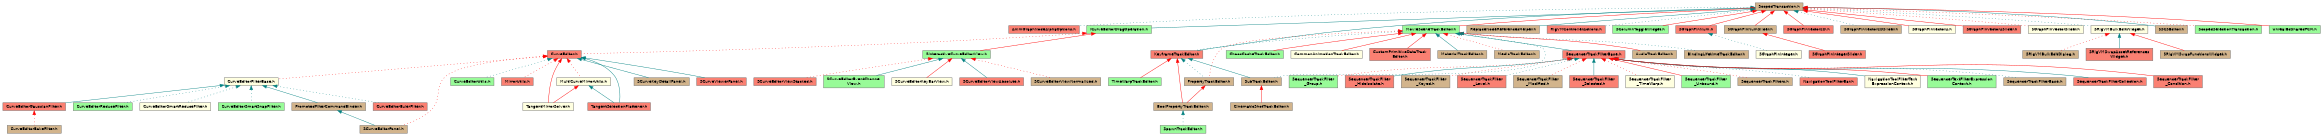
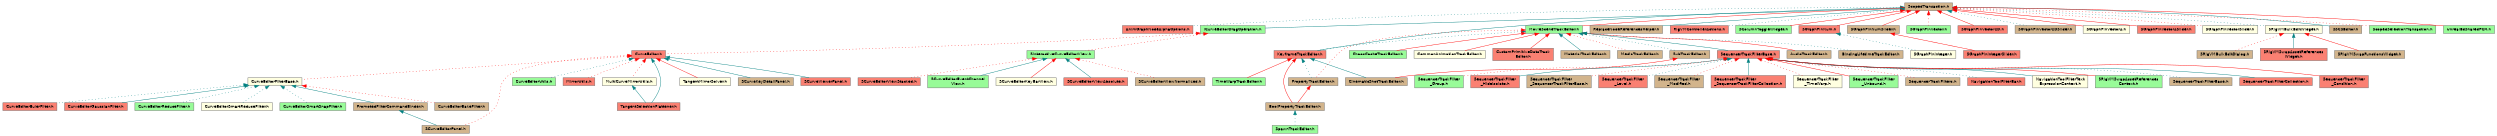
  digraph {
    node [color=grey40 fillcolor=tan fontname=Helvetica fontsize=10 shape=box style=filled]
    edge [color=red dir=back fontname=Helvetica fontsize=10 labelfontname=Helvetica labelfontsize=10 style=solid]
    n1 [color=gray40 fontcolor=black height=0.2 label="ScopedTransaction.h" width=0.4]
    n2 [fillcolor=salmon height=0.2 label="AnimGraphNodeAlphaOptions.h" width=0.4]
    n3 [fillcolor=palegreen height=0.2 label="ICurveEditorDragOperation.h" width=0.4]
    n4 [fillcolor=salmon height=0.2 label="KeyframeTrackEditor.h" width=0.4]
    n5 [fillcolor=palegreen height=0.2 label="MovieSceneTrackEditor.h" width=0.4]
    n6 [height=0.2 label="ReplaceNodeReferencesHelper.h" width=0.4]
    n7 [fillcolor=salmon height=0.2 label="RigVMControllerActions.h" width=0.4]
    n8 [fillcolor=palegreen height=0.2 label="SColumnToggleWidget.h" width=0.4]
    n9 [fillcolor=salmon height=0.2 label="SGraphPinNum.h" width=0.4]
    n10 [height=0.2 label="SGraphPinNumSlider.h" width=0.4]
+   n11 [fillcolor=palegreen height=0.2 label="SGraphPinVector.h" width=0.4]
    n12 [fillcolor=salmon height=0.2 label="SGraphPinVector2D.h" width=0.4]
    n13 [height=0.2 label="SGraphPinVector2DSlider.h" width=0.4]
    n14 [fillcolor=lightyellow height=0.2 label="SGraphPinVector4.h" width=0.4]
    n15 [fillcolor=salmon height=0.2 label="SGraphPinVector4Slider.h" width=0.4]
    n16 [fillcolor=lightyellow height=0.2 label="SGraphPinVectorSlider.h" width=0.4]
    n17 [fillcolor=lightyellow height=0.2 label="SRigVMBulkEditWidget.h" width=0.4]
    n18 [height=0.2 label="SSCSEditor.h" width=0.4]
    n19 [fillcolor=palegreen height=0.2 label="ScopedSelectionTransaction.h" width=0.4]
    n20 [fillcolor=palegreen height=0.2 label="UnrealEdSharedPCH.h" width=0.4]
    n21 [fillcolor=salmon height=0.2 label="CurveEditor.h" width=0.4]
    n22 [fillcolor=palegreen height=0.2 label="SInteractiveCurveEditorView.h" width=0.4]
    n23 [height=0.2 label="BoolPropertyTrackEditor.h" width=0.4]
    n24 [height=0.2 label="PropertyTrackEditor.h" width=0.4]
    n25 [height=0.2 label="SubTrackEditor.h" width=0.4]
    n26 [fillcolor=palegreen height=0.2 label="TimeWarpTrackEditor.h" width=0.4]
    n27 [height=0.2 label="AudioTrackEditor.h" width=0.4]
    n28 [height=0.2 label="BindingLifetimeTrackEditor.h" width=0.4]
    n29 [fillcolor=palegreen height=0.2 label="ChaosCacheTrackEditor.h" width=0.4]
    n30 [fillcolor=lightyellow height=0.2 label="CommonAnimationTrackEditor.h" width=0.4]
    n31 [fillcolor=salmon height=0.2 label="CustomPrimitiveDataTrack\lEditor.h" width=0.4]
    n32 [height=0.2 label="MaterialTrackEditor.h" width=0.4]
    n33 [height=0.2 label="MediaTrackEditor.h" width=0.4]
    n34 [fillcolor=salmon height=0.2 label="SequencerTrackFilterBase.h" width=0.4]
    n35 [fillcolor=lightyellow height=0.2 label="SGraphPinInteger.h" width=0.4]
    n36 [fillcolor=salmon height=0.2 label="SGraphPinIntegerSlider.h" width=0.4]
    n37 [height=0.2 label="SRigVMBulkEditDialog.h" width=0.4]
    n38 [fillcolor=salmon height=0.2 label="SRigVMSwapAssetReferences\lWidget.h" width=0.4]
    n39 [height=0.2 label="SRigVMSwapFunctionsWidget.h" width=0.4]
    n40 [fillcolor=lightyellow height=0.2 label="CurveEditorFilterBase.h" width=0.4]
    n41 [height=0.2 label="SCurveEditorPanel.h" width=0.4]
    n42 [fillcolor=palegreen height=0.2 label="CurveEditorUtils.h" width=0.4]
    n43 [fillcolor=salmon height=0.2 label="MirrorUtils.h" width=0.4]
    n44 [fillcolor=lightyellow height=0.2 label="MultiCurveMirrorUtils.h" width=0.4]
    n45 [fillcolor=lightyellow height=0.2 label="TangentMirrorSolver.h" width=0.4]
    n46 [fillcolor=salmon height=0.2 label="TangentSelectionFlattener.h" width=0.4]
    n47 [height=0.2 label="SCurveKeyDetailPanel.h" width=0.4]
    n48 [fillcolor=salmon height=0.2 label="SCurveViewerPanel.h" width=0.4]
    n49 [fillcolor=palegreen height=0.2 label="SCurveEditorEventChannel\lView.h" width=0.4]
    n50 [fillcolor=lightyellow height=0.2 label="SCurveEditorKeyBarView.h" width=0.4]
    n51 [fillcolor=salmon height=0.2 label="SCurveEditorViewAbsolute.h" width=0.4]
    n52 [height=0.2 label="SCurveEditorViewNormalized.h" width=0.4]
    n53 [fillcolor=salmon height=0.2 label="SCurveEditorViewStacked.h" width=0.4]
    n54 [height=0.2 label="CurveEditorBakeFilter.h" width=0.4]
    n55 [fillcolor=salmon height=0.2 label="CurveEditorEulerFilter.h" width=0.4]
    n56 [fillcolor=salmon height=0.2 label="CurveEditorGaussianFilter.h" width=0.4]
    n57 [fillcolor=palegreen height=0.2 label="CurveEditorReduceFilter.h" width=0.4]
    n58 [fillcolor=lightyellow height=0.2 label="CurveEditorSmartReduceFilter.h" width=0.4]
    n59 [fillcolor=palegreen height=0.2 label="CurveEditorSmartSnapFilter.h" width=0.4]
    n60 [height=0.2 label="PromotedFilterCommandBinder.h" width=0.4]
    n61 [fillcolor=palegreen height=0.2 label="SpawnTrackEditor.h" width=0.4]
    n62 [height=0.2 label="CinematicShotTrackEditor.h" width=0.4]
    n63 [fillcolor=salmon height=0.2 label="NavigationToolFilterBar.h" width=0.4]
    n64 [fillcolor=lightyellow height=0.2 label="NavigationToolFilterText\lExpressionContext.h" width=0.4]
-   n65 [fillcolor=palegreen height=0.2 label="SequencerTextFilterExpression\lContext.h" width=0.4]
+   n65 [fillcolor=palegreen height=0.2 label="SRigVMSwapAssetReferences\lContext.h" width=0.4]
    n66 [height=0.2 label="SequencerTrackFilterBase.h" width=0.4]
    n67 [fillcolor=salmon height=0.2 label="SequencerTrackFilterCollection.h" width=0.4]
    n68 [fillcolor=salmon height=0.2 label="SequencerTrackFilter\l_Condition.h" width=0.4]
    n69 [fillcolor=palegreen height=0.2 label="SequencerTrackFilter\l_Group.h" width=0.4]
    n70 [fillcolor=salmon height=0.2 label="SequencerTrackFilter\l_HideIsolate.h" width=0.4]
-   n71 [height=0.2 label="SequencerTrackFilter\l_Keyed.h" width=0.4]
+   n71 [height=0.2 label="SequencerTrackFilter\l_SequencerTrackFilterBase.h" width=0.4]
    n72 [fillcolor=salmon height=0.2 label="SequencerTrackFilter\l_Level.h" width=0.4]
    n73 [height=0.2 label="SequencerTrackFilter\l_Modified.h" width=0.4]
-   n74 [fillcolor=salmon height=0.2 label="SequencerTrackFilter\l_Selected.h" width=0.4]
+   n74 [fillcolor=salmon height=0.2 label="SequencerTrackFilter\l_SequencerTrackFilterCollection.h" width=0.4]
    n75 [fillcolor=lightyellow height=0.2 label="SequencerTrackFilter\l_TimeWarp.h" width=0.4]
    n76 [fillcolor=palegreen height=0.2 label="SequencerTrackFilter\l_Unbound.h" width=0.4]
    n77 [height=0.2 label="SequencerTrackFilters.h" width=0.4]
    n1 -> n2 [color=teal style=dotted]
    n1 -> n3 [color=teal]
    n1 -> n4 [color=teal]
    n1 -> n5
    n1 -> n6 [color=teal]
    n1 -> n7 [color=teal style=dotted]
    n1 -> n8
    n1 -> n9
    n1 -> n10
+   n1 -> n11 [style=dotted]
    n1 -> n12
    n1 -> n13 [color=teal style=dotted]
    n1 -> n14
    n1 -> n15
    n1 -> n16 [style=dotted]
    n1 -> n17 [color=teal style=dotted]
    n1 -> n18 [color=teal]
    n1 -> n19 [style=dotted]
    n1 -> n20
    n3 -> n21 [style=dotted]
-   n3 -> n22
+   n3 -> n22 [style=dotted]
    n4 -> n23
    n4 -> n24 [color=teal style=dotted]
-   n4 -> n25 [color=teal]
+   n4 -> n62 [color=teal]
    n4 -> n26
    n5 -> n4 [color=teal style=dotted]
    n5 -> n24 [style=dotted]
    n5 -> n25 [color=teal style=dotted]
    n5 -> n27
    n5 -> n28 [color=teal style=dotted]
    n5 -> n29
    n5 -> n30
    n5 -> n31
    n5 -> n32 [color=teal]
    n5 -> n33 [style=dotted]
    n5 -> n34 [color=teal]
    n9 -> n35 [color=teal style=dotted]
    n10 -> n36
    n17 -> n37 [style=dotted]
    n17 -> n38 [color=teal]
    n17 -> n39
    n21 -> n40 [style=dotted]
    n21 -> n41 [style=dotted]
    n21 -> n42 [color=teal style=dotted]
    n21 -> n43 [style=dotted]
    n21 -> n44 [style=dotted]
    n21 -> n45
    n21 -> n46 [color=teal]
    n21 -> n47 [color=teal]
    n21 -> n48 [color=teal]
    n22 -> n49 [color=teal]
    n22 -> n50
    n22 -> n51 [color=teal]
    n22 -> n52 [style=dotted]
    n22 -> n53 [style=dotted]
    n23 -> n61 [color=teal style=dotted]
    n24 -> n23
    n25 -> n62
    n34 -> n63 [color=teal style=dotted]
    n34 -> n64 [color=teal]
    n34 -> n65
    n34 -> n66 [color=teal style=dotted]
    n34 -> n67 [color=teal]
    n34 -> n68
    n34 -> n69 [style=dotted]
    n34 -> n70 [color=teal]
    n34 -> n71 [style=dotted]
    n34 -> n72 [color=teal style=dotted]
    n34 -> n73 [style=dotted]
    n34 -> n74 [color=teal]
    n34 -> n75 [style=dotted]
    n34 -> n76
    n34 -> n77 [style=dotted]
-   n56 -> n54 [style=dotted]
+   n40 -> n54 [style=dotted]
    n40 -> n55 [color=teal style=dotted]
    n40 -> n56 [color=teal]
    n40 -> n57 [color=teal style=dotted]
    n40 -> n58 [color=teal style=dotted]
    n40 -> n59 [color=teal style=dotted]
    n40 -> n60 [color=teal]
-   n44 -> n45
    n44 -> n46 [color=teal]
    n60 -> n41 [color=teal]
  }
